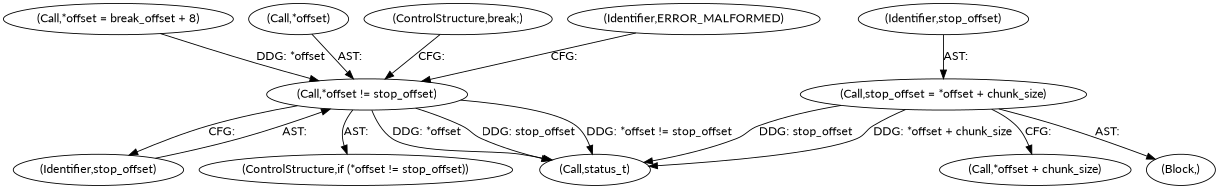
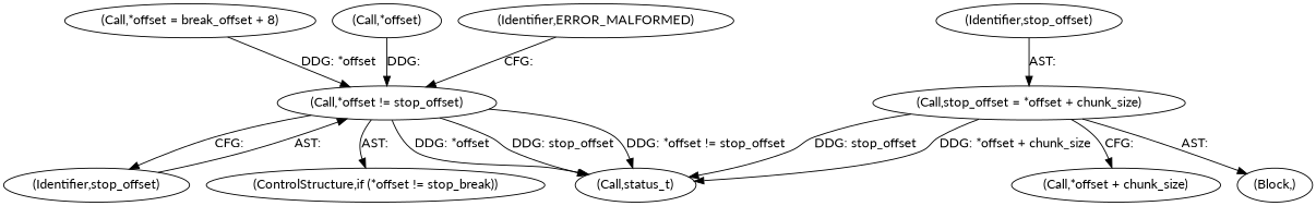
  digraph {
    fontname=Lato
    node [fontname=Lato]
    edge [fontname=Lato]
    n1 [label="(Call,stop_offset = *offset + chunk_size)"]
    n2 [label="(Call,*offset + chunk_size)"]
    n3 [label="(Call,status_t)"]
    n4 [label="(Block,)"]
    n5 [label="(Call,*offset != stop_offset)"]
-   n6 [label="(ControlStructure,if (*offset != stop_offset))"]
+   n6 [label="(ControlStructure,if (*offset != stop_break))"]
    n7 [label="(Identifier,stop_offset)"]
    n8 [label="(Identifier,stop_offset)"]
    n9 [label="(Identifier,ERROR_MALFORMED)"]
    n10 [label="(Call,*offset = break_offset + 8)"]
    n11 [label="(Call,*offset)"]
-   n12 [label="(ControlStructure,break;)"]
    n1 -> n2 [label="CFG: "]
    n1 -> n3 [label="DDG: *offset + chunk_size"]
    n1 -> n3 [label="DDG: stop_offset"]
    n1 -> n4 [label="AST: "]
    n5 -> n3 [label="DDG: *offset"]
    n5 -> n3 [label="DDG: stop_offset"]
    n5 -> n3 [label="DDG: *offset != stop_offset"]
    n5 -> n6 [label="AST: "]
    n5 -> n7 [label="CFG: "]
    n7 -> n5 [label="AST: "]
    n8 -> n1 [label="AST: "]
    n9 -> n5 [label="CFG: "]
    n10 -> n5 [label="DDG: *offset"]
-   n11 -> n5 [label="AST: "]
-   n12 -> n5 [label="CFG: "]
+   n11 -> n5 [label="DDG: "]
  }
